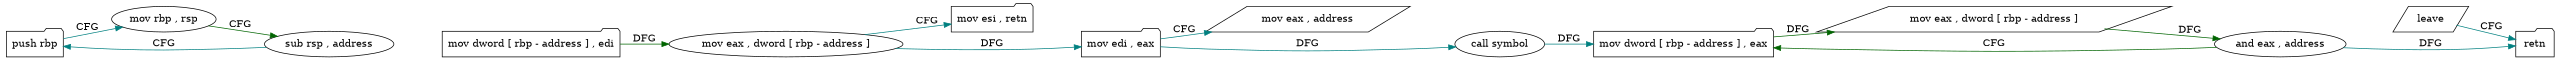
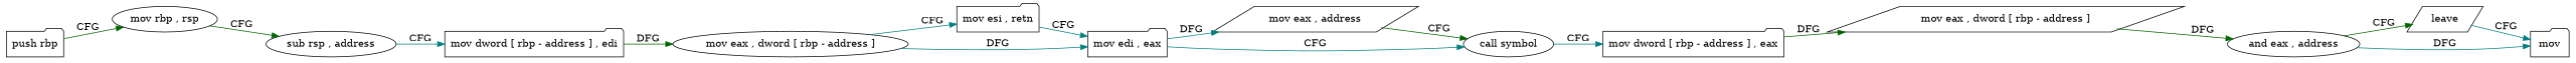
  digraph {
    rankdir=LR
    node [shape=folder]
    edge [color=teal]
    n1 [label="push rbp"]
    n2 [label="mov rbp , rsp" shape=ellipse]
    n3 [label="sub rsp , address" shape=ellipse]
    n4 [label="mov dword [ rbp - address ] , edi"]
    n5 [label="mov eax , dword [ rbp - address ]" shape=ellipse]
    n6 [label="mov esi , retn"]
    n7 [label="mov edi , eax"]
    n8 [label="mov eax , address" shape=parallelogram]
    n9 [label="call symbol" shape=ellipse]
    n10 [label="mov dword [ rbp - address ] , eax"]
    n11 [label="mov eax , dword [ rbp - address ]" shape=parallelogram]
    n12 [label="and eax , address" shape=ellipse]
    n13 [label=leave shape=parallelogram]
-   n14 [label=retn]
-   n1 -> n2 [label=CFG]
+   n14 [label=mov]
+   n1 -> n2 [color=darkgreen label=CFG]
    n2 -> n3 [color=darkgreen label=CFG]
-   n3 -> n1 [label=CFG]
+   n3 -> n4 [label=CFG]
    n4 -> n5 [color=darkgreen label=DFG]
    n5 -> n6 [label=CFG]
    n5 -> n7 [label=DFG]
-   n7 -> n8 [label=CFG]
-   n7 -> n9 [label=DFG]
-   n9 -> n10 [label=DFG]
+   n6 -> n7 [label=CFG]
+   n7 -> n8 [label=DFG]
+   n7 -> n9 [label=CFG]
+   n8 -> n9 [color=darkgreen label=CFG]
+   n9 -> n10 [label=CFG]
    n10 -> n11 [color=darkgreen label=DFG]
    n11 -> n12 [color=darkgreen label=DFG]
-   n12 -> n10 [color=darkgreen label=CFG]
+   n12 -> n13 [color=darkgreen label=CFG]
    n12 -> n14 [label=DFG]
    n13 -> n14 [label=CFG]
  }
